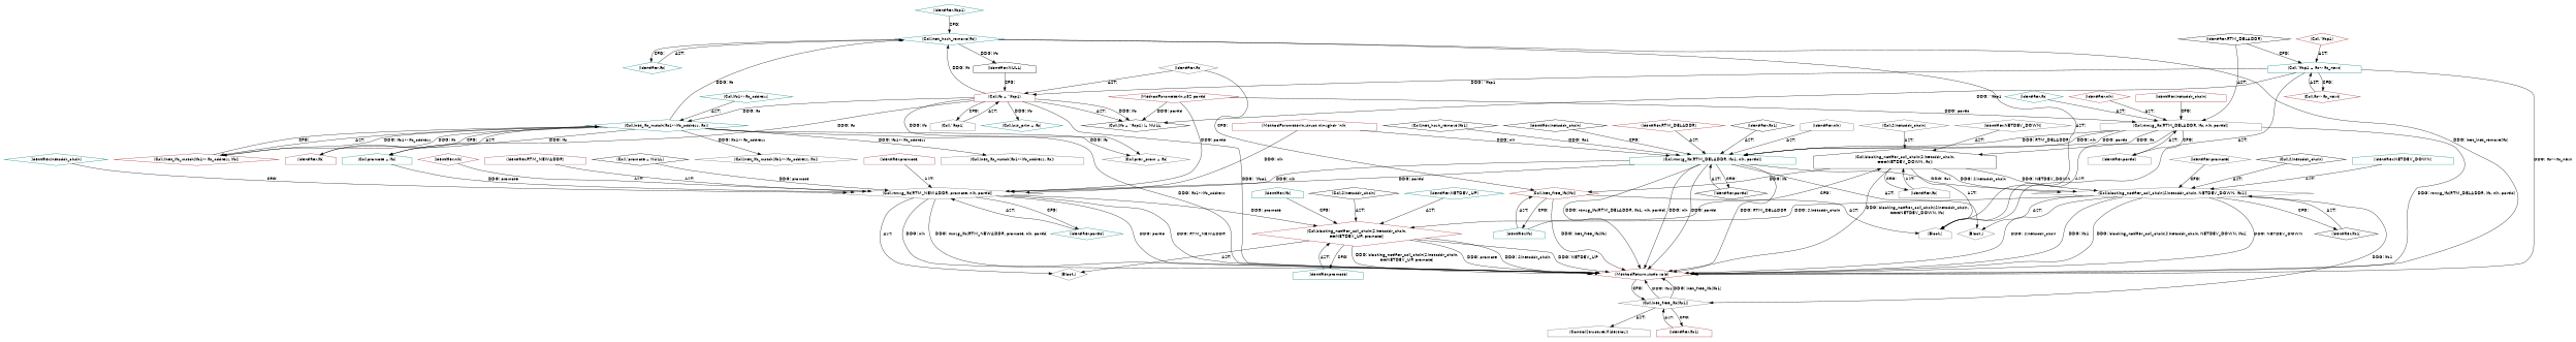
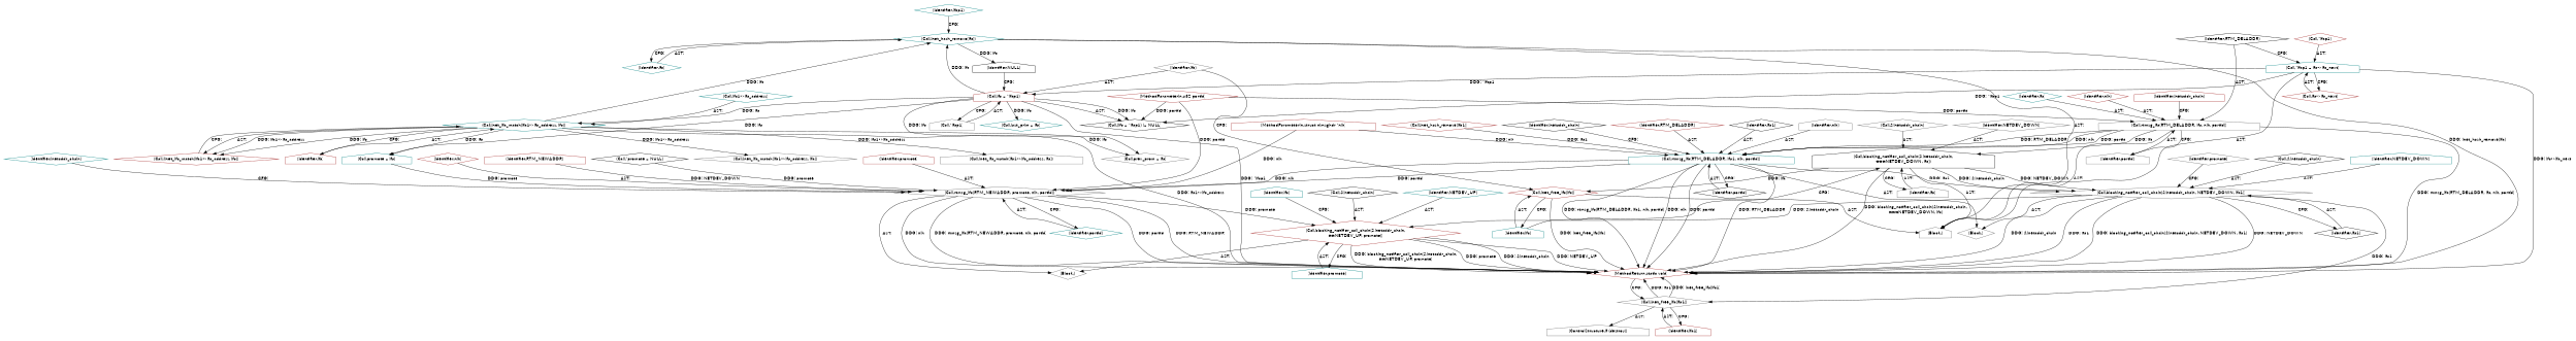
  digraph {
    fontname=Lato
    node [color=gray40 fontname=Lato shape=diamond]
    edge [fontname=Lato]
    n1 [color=teal label="(Call,inet_hash_remove(ifa))"]
    n2 [color=brown label="(MethodReturn,static void)"]
    n3 [color=teal label="(Identifier,ifa)"]
    n4 [label="(Block,)" shape=house]
    n5 [color=black label="(Identifier,NULL)" shape=house]
    n6 [label="(Call,rtmsg_ifa(RTM_DELADDR, ifa, nlh, portid))" shape=house]
    n7 [color=black label="(Call,blocking_notifier_call_chain(&inetaddr_chain,\n\t\t\t\t\t\tNETDEV_DOWN, ifa))" shape=house]
    n8 [color=teal label="(Call,rtmsg_ifa(RTM_DELADDR, ifa1, nlh, portid))" shape=house]
    n9 [label="(Identifier,portid)" shape=house]
    n10 [label="(Call,inet_free_ifa(ifa1))"]
    n11 [color=teal label="(Call,inet_ifa_match(ifa1->ifa_address, ifa))"]
    n12 [color=brown label="(Call,!inet_ifa_match(ifa1->ifa_address, ifa))"]
    n13 [color=brown label="(Identifier,ifa)" shape=house]
    n14 [label="(Call,inet_ifa_match(ifa1->ifa_address, ifa))"]
    n15 [label="(Call,prev_prom = ifa)"]
    n16 [label="(Call,inet_ifa_match(ifa1->ifa_address, ifa))" shape=house]
    n17 [color=teal label="(Call,promote = ifa)" shape=house]
    n18 [label="(Call,rtmsg_ifa(RTM_NEWADDR, promote, nlh, portid))"]
    n19 [color=brown label="(Call,ifa = *ifap1)" shape=house]
    n20 [color=teal label="(Call,last_prim = ifa)"]
    n21 [label="(Call,*ifap1)" shape=house]
    n22 [color=black label="(Call,(ifa = *ifap1) != NULL)"]
    n23 [color=teal label="(Call,*ifap1 = ifa->ifa_next)" shape=house]
    n24 [color=brown label="(Call,ifa->ifa_next)"]
    n25 [color=brown label="(Call,inet_free_ifa(ifa))"]
    n26 [label="(Call,blocking_notifier_call_chain(&inetaddr_chain, NETDEV_DOWN, ifa1))"]
    n27 [label="(Identifier,ifa)" shape=house]
    n28 [label="(Block,)"]
    n29 [color=black label="(Identifier,portid)"]
    n30 [color=teal label="(Identifier,ifa)" shape=house]
    n31 [color=brown label="(Call,blocking_notifier_call_chain(&inetaddr_chain,\n\t\t\t\tNETDEV_UP, promote))"]
    n32 [color=black label="(Identifier,ifa1)"]
    n33 [color=teal label="(Identifier,promote)" shape=house]
    n34 [label="(Block,)"]
    n35 [label="(ControlStructure,if (destroy))" shape=house]
    n36 [color=brown label="(Identifier,ifa1)" shape=house]
    n37 [color=teal label="(Identifier,portid)"]
    n38 [label="(Identifier,promote)"]
    n39 [color=teal label="(Identifier,NETDEV_UP)"]
    n40 [color=black label="(Call,*promote = NULL)"]
    n41 [color=black label="(Identifier,inetaddr_chain)"]
    n42 [color=brown label="(Identifier,nlh)"]
    n43 [color=black label="(Call,&inetaddr_chain)"]
    n44 [color=brown label="(Identifier,promote)" shape=house]
    n45 [color=teal label="(Identifier,ifa)" shape=house]
    n46 [color=brown label="(Identifier,RTM_DELADDR)"]
    n47 [label="(Call,&inetaddr_chain)"]
    n48 [color=black label="(Identifier,ifa1)"]
    n49 [color=teal label="(Identifier,ifa)"]
    n50 [color=brown label="(MethodParameterIn,u32 portid)"]
    n51 [label="(Identifier,nlh)" shape=house]
-   n52 [color=black label="(Call,inet_hash_remove(ifa1))"]
+   n52 [color=brown label="(Call,inet_hash_remove(ifa1))"]
    n53 [label="(Identifier,NETDEV_DOWN)"]
    n54 [color=teal label="(Call,ifa1->ifa_address)"]
    n55 [color=black label="(Identifier,RTM_DELADDR)"]
    n56 [color=teal label="(Identifier,inetaddr_chain)"]
    n57 [color=brown label="(Call,*ifap1)"]
    n58 [label="(Identifier,ifa)"]
    n59 [color=brown label="(Identifier,RTM_NEWADDR)" shape=house]
    n60 [color=brown label="(Identifier,nlh)"]
    n61 [color=brown label="(MethodParameterIn,struct nlmsghdr *nlh)" shape=house]
    n62 [color=brown label="(Identifier,inetaddr_chain)" shape=house]
    n63 [color=teal label="(Identifier,NETDEV_DOWN)" shape=house]
    n64 [color=teal label="(Identifier,ifap1)"]
    n65 [color=black label="(Call,&inetaddr_chain)"]
-   n1 -> n2 [label="DDG: inet_inet_remove(ifa)"]
+   n1 -> n2 [label="DDG: inet_hash_remove(ifa)"]
    n1 -> n3 [label="CFG: "]
    n1 -> n4 [label="AST: "]
    n1 -> n5 [label="DDG: ifa"]
    n2 -> n10 [label="CFG: "]
    n3 -> n1 [label="AST: "]
    n5 -> n19 [label="CFG: "]
    n6 -> n2 [label="DDG: rtmsg_ifa(RTM_DELADDR, ifa, nlh, portid)"]
    n6 -> n4 [label="AST: "]
    n6 -> n7 [label="DDG: ifa"]
    n6 -> n8 [label="DDG: RTM_DELADDR"]
    n6 -> n8 [label="DDG: nlh"]
    n6 -> n8 [label="DDG: portid"]
    n6 -> n9 [label="CFG: "]
    n7 -> n2 [label="DDG: blocking_notifier_call_chain(&inetaddr_chain,\n\t\t\t\t\t\tNETDEV_DOWN, ifa)"]
    n7 -> n4 [label="AST: "]
    n7 -> n25 [label="DDG: ifa"]
    n7 -> n26 [label="DDG: &inetaddr_chain"]
    n7 -> n26 [label="DDG: NETDEV_DOWN"]
    n7 -> n27 [label="CFG: "]
    n8 -> n2 [label="DDG: RTM_DELADDR"]
    n8 -> n2 [label="DDG: rtmsg_ifa(RTM_DELADDR, ifa1, nlh, portid)"]
    n8 -> n2 [label="DDG: nlh"]
    n8 -> n2 [label="DDG: portid"]
    n8 -> n18 [label="DDG: nlh"]
    n8 -> n18 [label="DDG: portid"]
    n8 -> n26 [label="DDG: ifa1"]
    n8 -> n28 [label="AST: "]
    n8 -> n29 [label="CFG: "]
    n9 -> n6 [label="AST: "]
    n10 -> n2 [label="DDG: ifa1"]
    n10 -> n2 [label="DDG: inet_free_ifa(ifa1)"]
    n10 -> n35 [label="AST: "]
    n10 -> n36 [label="CFG: "]
    n11 -> n1 [label="DDG: ifa"]
    n11 -> n2 [label="DDG: ifa1->ifa_address"]
    n11 -> n12 [label="AST: "]
    n11 -> n12 [label="DDG: ifa1->ifa_address"]
    n11 -> n12 [label="DDG: ifa"]
    n11 -> n13 [label="CFG: "]
    n11 -> n14 [label="DDG: ifa1->ifa_address"]
    n11 -> n15 [label="DDG: ifa"]
    n11 -> n16 [label="DDG: ifa1->ifa_address"]
    n11 -> n17 [label="DDG: ifa"]
    n12 -> n11 [label="CFG: "]
    n13 -> n11 [label="AST: "]
    n17 -> n18 [label="DDG: promote"]
    n18 -> n2 [label="DDG: portid"]
    n18 -> n2 [label="DDG: RTM_NEWADDR"]
    n18 -> n2 [label="DDG: nlh"]
    n18 -> n2 [label="DDG: rtmsg_ifa(RTM_NEWADDR, promote, nlh, portid)"]
    n18 -> n31 [label="DDG: promote"]
    n18 -> n34 [label="AST: "]
    n18 -> n37 [label="CFG: "]
    n19 -> n1 [label="DDG: ifa"]
    n19 -> n2 [label="DDG: *ifap1"]
    n19 -> n11 [label="DDG: ifa"]
    n19 -> n15 [label="DDG: ifa"]
    n19 -> n17 [label="DDG: ifa"]
    n19 -> n20 [label="DDG: ifa"]
    n19 -> n21 [label="CFG: "]
    n19 -> n22 [label="AST: "]
    n19 -> n22 [label="DDG: ifa"]
    n21 -> n19 [label="AST: "]
    n23 -> n2 [label="DDG: ifa->ifa_next"]
    n23 -> n4 [label="AST: "]
    n23 -> n19 [label="DDG: *ifap1"]
    n23 -> n22 [label="DDG: *ifap1"]
    n23 -> n24 [label="CFG: "]
    n24 -> n23 [label="AST: "]
    n25 -> n2 [label="DDG: inet_free_ifa(ifa)"]
    n25 -> n4 [label="AST: "]
    n25 -> n30 [label="CFG: "]
    n26 -> n2 [label="DDG: NETDEV_DOWN"]
    n26 -> n2 [label="DDG: &inetaddr_chain"]
    n26 -> n2 [label="DDG: ifa1"]
    n26 -> n2 [label="DDG: blocking_notifier_call_chain(&inetaddr_chain, NETDEV_DOWN, ifa1)"]
    n26 -> n10 [label="DDG: ifa1"]
    n26 -> n28 [label="AST: "]
    n26 -> n31 [label="DDG: &inetaddr_chain"]
    n26 -> n32 [label="CFG: "]
    n27 -> n7 [label="AST: "]
    n29 -> n8 [label="AST: "]
    n30 -> n7 [label="CFG: "]
    n30 -> n25 [label="AST: "]
    n31 -> n2 [label="DDG: promote"]
    n31 -> n2 [label="DDG: &inetaddr_chain"]
    n31 -> n2 [label="DDG: NETDEV_UP"]
    n31 -> n2 [label="DDG: blocking_notifier_call_chain(&inetaddr_chain,\n\t\t\t\tNETDEV_UP, promote)"]
    n31 -> n33 [label="CFG: "]
    n31 -> n34 [label="AST: "]
    n32 -> n26 [label="AST: "]
    n33 -> n31 [label="AST: "]
    n36 -> n10 [label="AST: "]
    n37 -> n18 [label="AST: "]
    n38 -> n26 [label="CFG: "]
    n39 -> n31 [label="AST: "]
    n40 -> n18 [label="DDG: promote"]
    n41 -> n8 [label="CFG: "]
    n42 -> n18 [label="AST: "]
    n43 -> n26 [label="AST: "]
    n44 -> n18 [label="AST: "]
    n45 -> n31 [label="CFG: "]
    n46 -> n8 [label="AST: "]
    n47 -> n7 [label="AST: "]
    n48 -> n8 [label="AST: "]
    n49 -> n6 [label="AST: "]
    n50 -> n6 [label="DDG: portid"]
    n50 -> n18 [label="DDG: portid"]
    n50 -> n22 [label="DDG: portid"]
    n51 -> n8 [label="AST: "]
    n52 -> n8 [label="DDG: ifa1"]
    n53 -> n7 [label="AST: "]
    n54 -> n11 [label="AST: "]
    n55 -> n6 [label="AST: "]
    n55 -> n23 [label="CFG: "]
    n56 -> n18 [label="CFG: "]
    n57 -> n23 [label="AST: "]
    n58 -> n19 [label="AST: "]
    n58 -> n25 [label="CFG: "]
-   n59 -> n18 [label="AST: "]
+   n59 -> n18 [label="DDG: NETDEV_DOWN"]
    n60 -> n6 [label="AST: "]
    n61 -> n8 [label="DDG: nlh"]
    n61 -> n18 [label="DDG: nlh"]
    n62 -> n6 [label="CFG: "]
    n63 -> n26 [label="AST: "]
    n64 -> n1 [label="CFG: "]
    n65 -> n31 [label="AST: "]
  }
